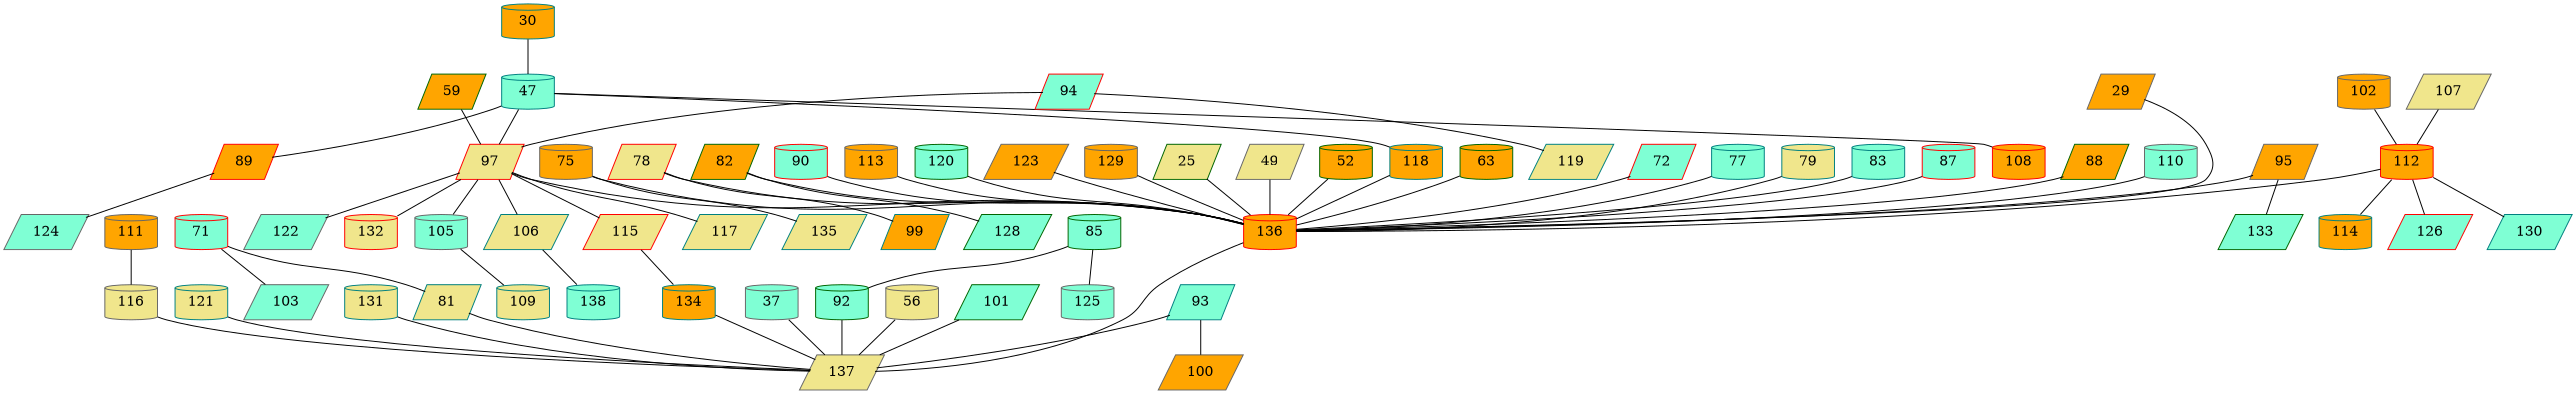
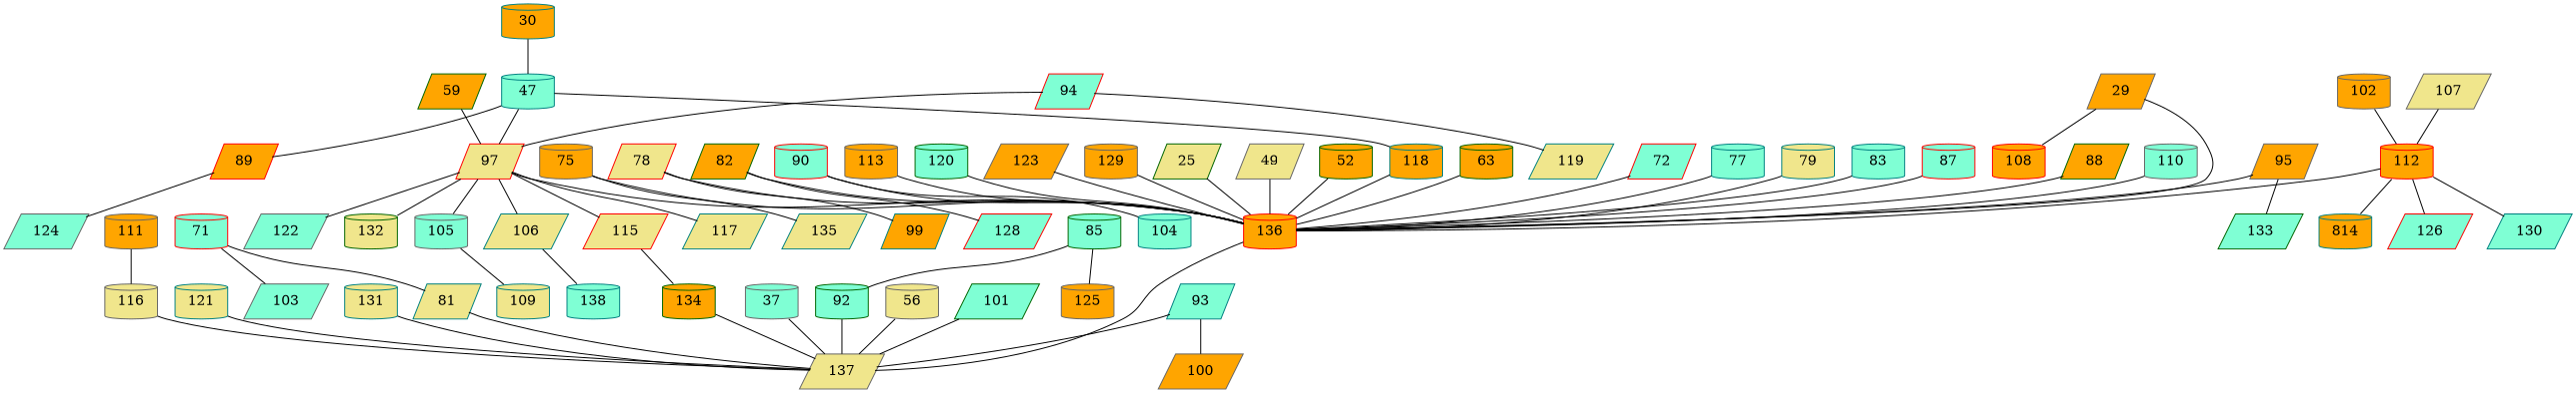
  graph {
    node [color=gray40 fillcolor=aquamarine shape=cylinder style=filled]
    136 [color=red fillcolor=orange super="+22+28+74"]
    137 [fillcolor=khaki shape=parallelogram super="+14+80"]
    25 [color=darkgreen fillcolor=khaki shape=parallelogram]
    29 [fillcolor=orange shape=parallelogram]
    47 [color=teal super="+39+17"]
    89 [color=red fillcolor=orange shape=parallelogram super="+43+86"]
    97 [color=red fillcolor=khaki shape=parallelogram super="+3+12+44"]
    108 [color=red fillcolor=orange super="+64"]
    118 [color=teal fillcolor=orange]
    30 [color=teal fillcolor=orange]
    37
    124 [shape=parallelogram]
    105 [super="+62+51+54+55+91"]
    106 [color=teal fillcolor=khaki shape=parallelogram]
    115 [color=red fillcolor=khaki shape=parallelogram]
    117 [color=teal fillcolor=khaki shape=parallelogram super="+66"]
    122 [shape=parallelogram super="+67"]
-   132 [color=red fillcolor=khaki super="+24"]
+   132 [color=darkgreen fillcolor=khaki super="+24"]
    49 [fillcolor=khaki shape=parallelogram]
    52 [color=darkgreen fillcolor=orange super="+50"]
    56 [fillcolor=khaki]
    59 [color=darkgreen fillcolor=orange shape=parallelogram]
    63 [color=darkgreen fillcolor=orange]
    72 [color=red shape=parallelogram super="+70"]
    75 [fillcolor=orange]
    135 [color=teal fillcolor=khaki shape=parallelogram]
    81 [color=teal fillcolor=khaki shape=parallelogram super="+32+34"]
    n28 [color=red label=71]
    103 [shape=parallelogram]
    77 [color=teal]
    78 [color=red fillcolor=khaki shape=parallelogram]
    99 [color=teal fillcolor=orange shape=parallelogram]
    79 [color=teal fillcolor=khaki]
    82 [color=darkgreen fillcolor=orange shape=parallelogram]
-   128 [color=darkgreen shape=parallelogram]
+   128 [color=red shape=parallelogram]
    83 [color=teal super="+23"]
    92 [color=darkgreen super="+33"]
    85 [color=darkgreen]
-   125
+   125 [fillcolor=orange]
    87 [color=red]
    88 [color=darkgreen fillcolor=orange shape=parallelogram]
    90 [color=red]
+   104 [color=teal]
    93 [color=teal shape=parallelogram]
    100 [fillcolor=orange shape=parallelogram]
    94 [color=red shape=parallelogram]
    119 [color=teal fillcolor=khaki shape=parallelogram]
    95 [fillcolor=orange shape=parallelogram]
    133 [color=darkgreen shape=parallelogram]
    109 [color=teal fillcolor=khaki]
    138 [color=teal]
-   134 [color=teal fillcolor=orange]
+   134 [color=darkgreen fillcolor=orange]
    101 [color=darkgreen shape=parallelogram super="+27"]
    112 [color=red fillcolor=orange super="+68+96"]
-   114 [color=teal fillcolor=orange]
+   114 [color=teal fillcolor=orange label=814]
    126 [color=red shape=parallelogram]
    130 [color=teal shape=parallelogram]
    102 [fillcolor=orange]
    107 [fillcolor=khaki shape=parallelogram]
    110
    116 [fillcolor=khaki super="+98"]
    111 [fillcolor=orange]
    113 [fillcolor=orange]
    120 [color=darkgreen]
    121 [color=teal fillcolor=khaki]
    123 [fillcolor=orange shape=parallelogram]
    129 [fillcolor=orange]
    131 [color=teal fillcolor=khaki super="+69"]
    136 -- 137 [weight=3]
    25 -- 136
    29 -- 136
    47 -- 89
    47 -- 97 [weight=2]
-   47 -- 108
+   29 -- 108
    47 -- 118
    89 -- 124
    97 -- 136
    97 -- 105
    97 -- 106
    97 -- 115
    97 -- 117
    97 -- 122
    97 -- 132
    118 -- 136
    30 -- 47
    37 -- 137
    105 -- 109
    106 -- 138
    115 -- 134
    49 -- 136
    52 -- 136
    56 -- 137
    59 -- 97
    63 -- 136
    72 -- 136
    75 -- 136
    75 -- 135
    81 -- 137
    n28 -- 81
    n28 -- 103
    77 -- 136
    78 -- 136
    78 -- 99
    79 -- 136
    82 -- 136
    82 -- 128
    83 -- 136
    92 -- 137
    85 -- 92
    85 -- 125
    87 -- 136
    88 -- 136
    90 -- 136
+   90 -- 104
    93 -- 137
    93 -- 100
    94 -- 97
    94 -- 119
    95 -- 136
    95 -- 133
    134 -- 137
    101 -- 137
    112 -- 136
    112 -- 114
    112 -- 126
    112 -- 130
    102 -- 112
    107 -- 112
    110 -- 136
    116 -- 137
    111 -- 116
    113 -- 136
    120 -- 136
    121 -- 137
    123 -- 136
    129 -- 136
    131 -- 137
  }
